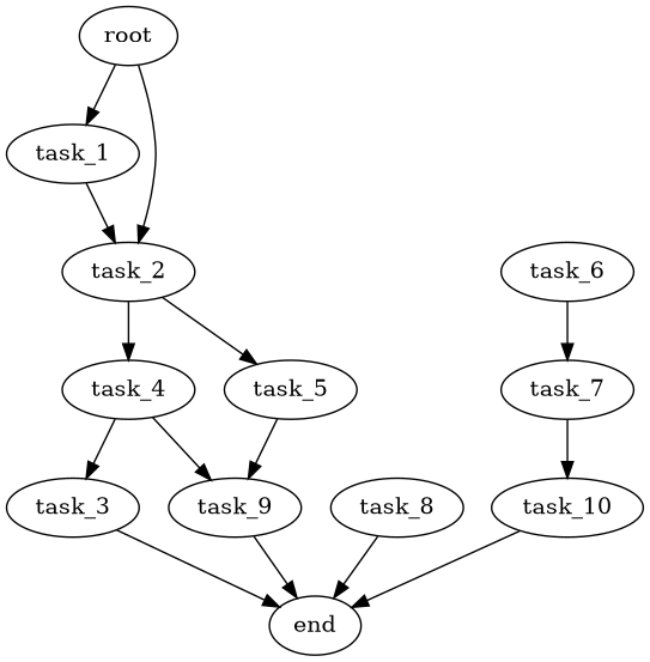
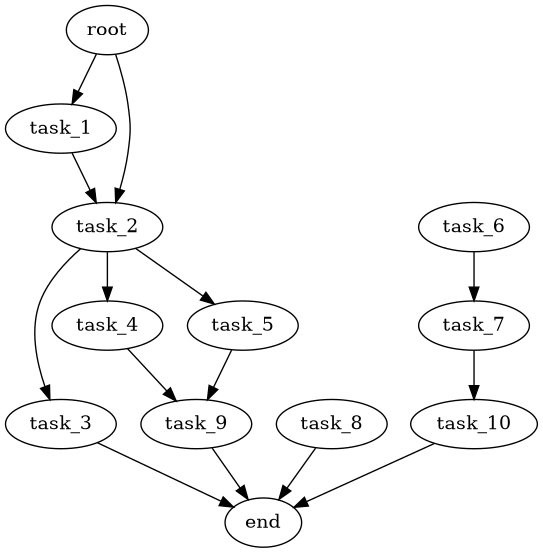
  digraph {
    root
    task_1
    task_2
    task_3
    task_4
    task_5
    task_6
    task_7
    end
    task_9
    task_8
    task_10
    root -> task_1
    root -> task_2
    task_1 -> task_2
-   task_4 -> task_3
+   task_2 -> task_3
    task_2 -> task_4
    task_2 -> task_5
    task_3 -> end
    task_4 -> task_9
    task_5 -> task_9
    task_6 -> task_7
    task_7 -> task_10
    task_9 -> end
    task_8 -> end
    task_10 -> end
  }
